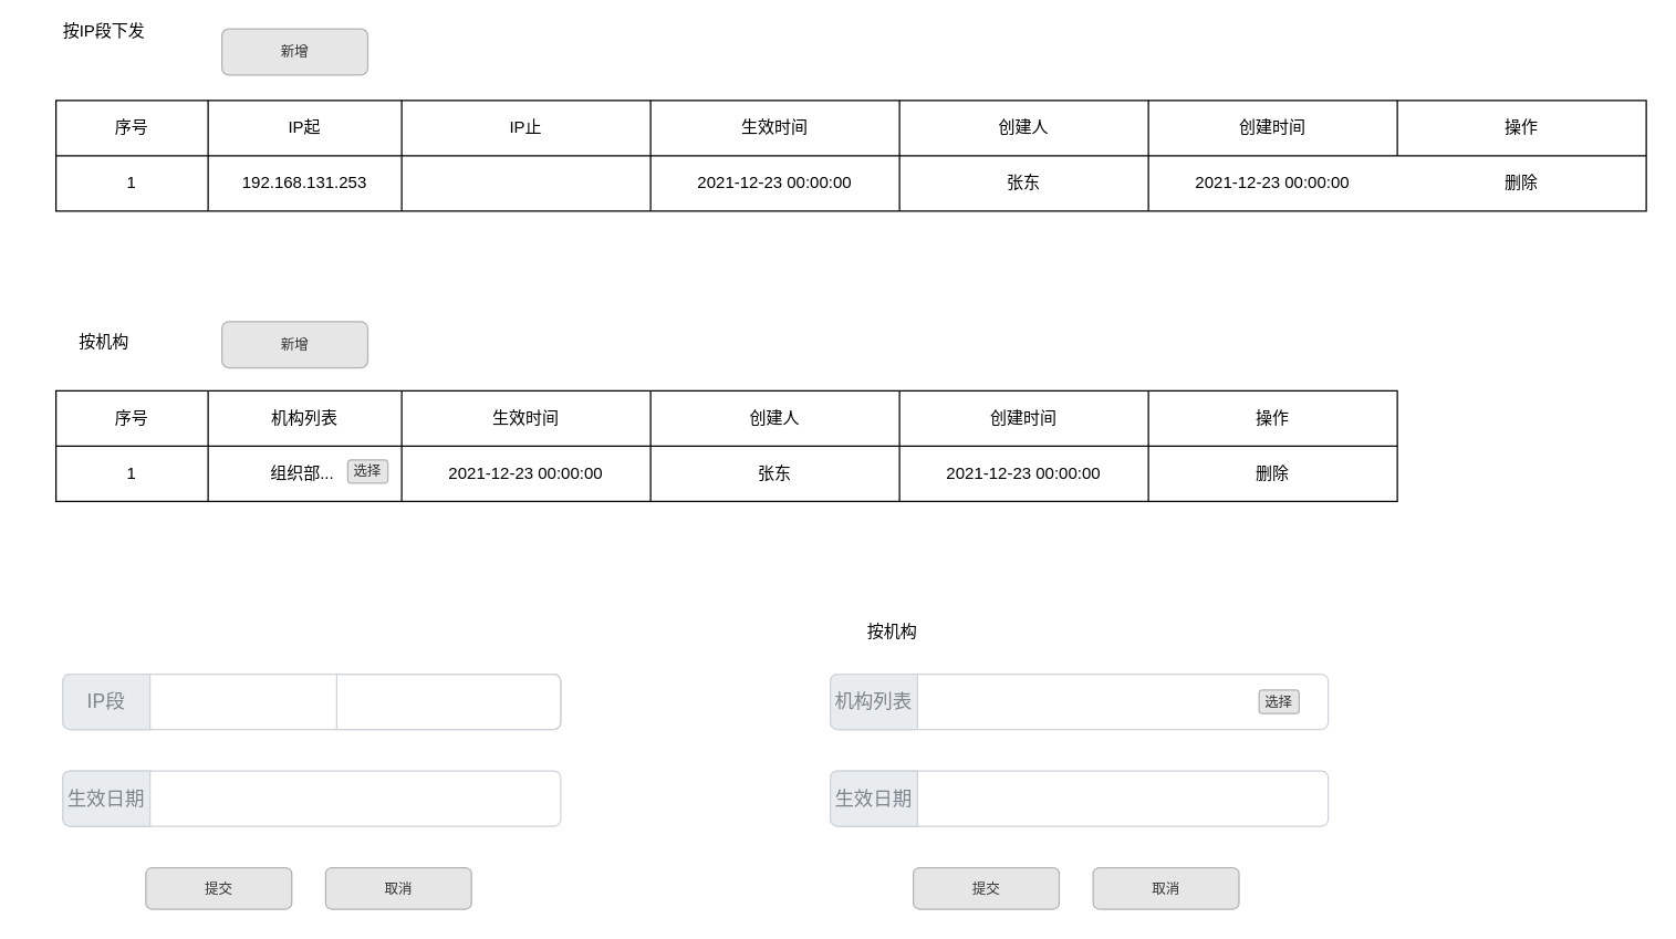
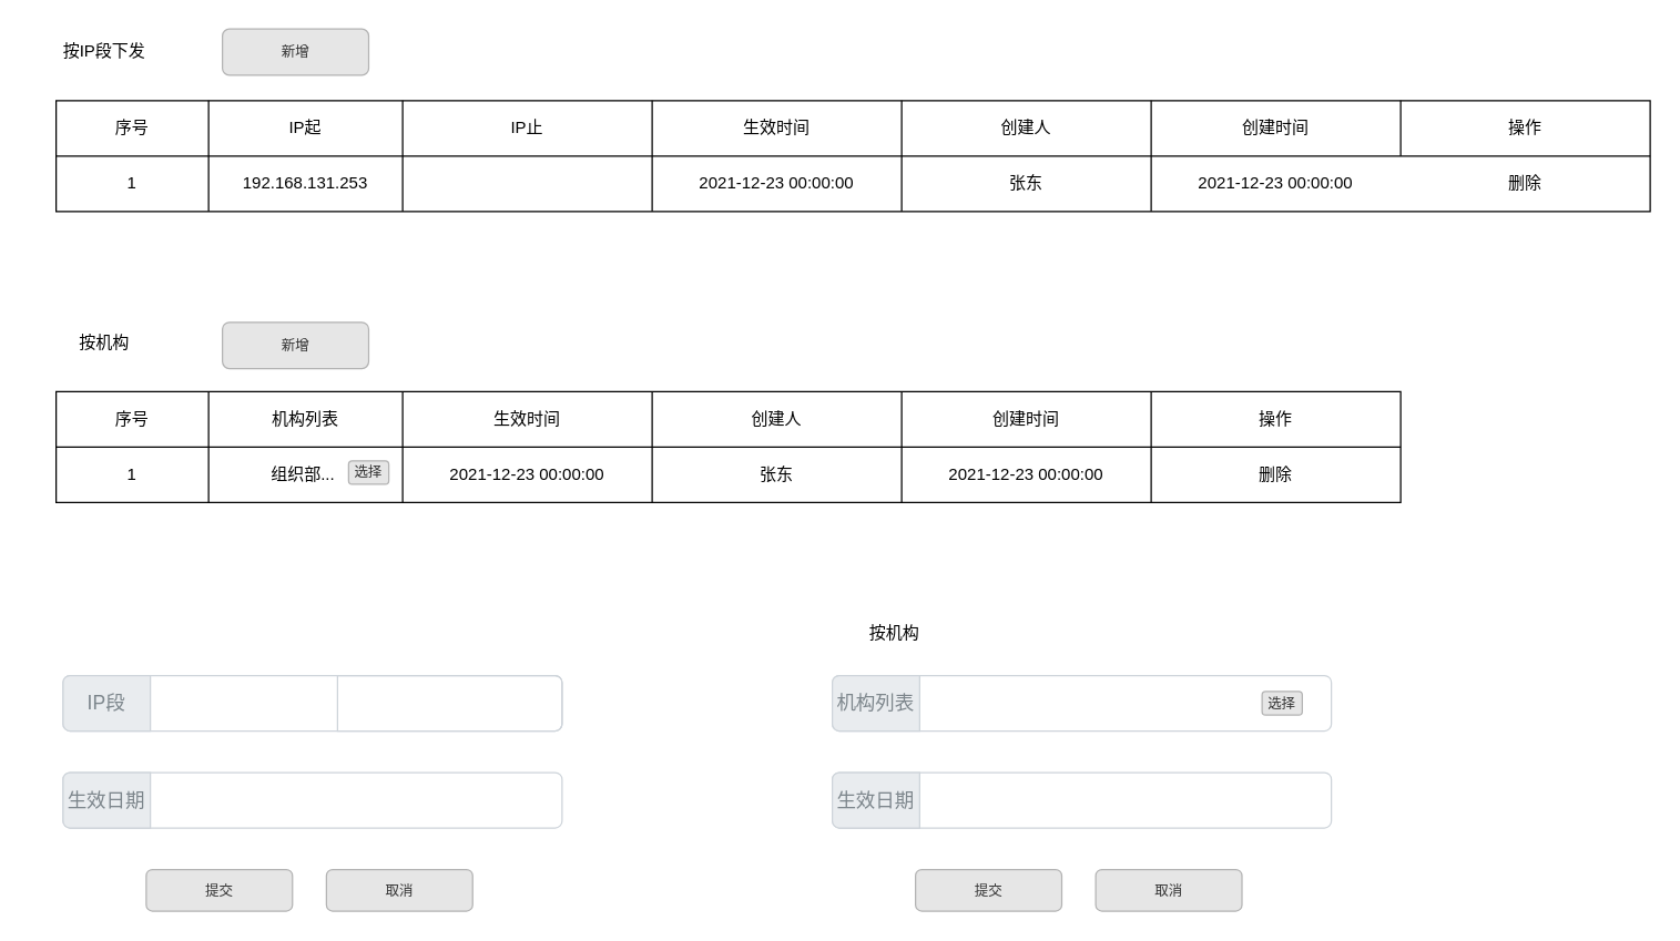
  <mxCell id="0" />
  <mxCell id="1" parent="0" />
- <mxCell id="2" value="按IP段下发" style="text;html=1;strokeColor=none;fillColor=none;align=center;verticalAlign=middle;whiteSpace=wrap;rounded=0;" vertex="1" parent="1"><mxGeometry x="20" y="7" width="110" height="30" as="geometry" /></mxCell>
+ <mxCell id="2" value="按IP段下发" style="text;html=1;strokeColor=none;fillColor=none;align=center;verticalAlign=middle;whiteSpace=wrap;rounded=0;" vertex="1" parent="1"><mxGeometry x="20" y="22" width="110" height="30" as="geometry" /></mxCell>
  <mxCell id="3" value="新增" style="rounded=1;html=1;shadow=0;dashed=0;whiteSpace=wrap;fontSize=10;fillColor=#E6E6E6;align=center;strokeColor=#B3B3B3;fontColor=#333333;" vertex="1" parent="1"><mxGeometry x="160" y="20.28" width="105.5" height="33.44" as="geometry" /></mxCell>
  <mxCell id="4" value="按机构" style="text;html=1;strokeColor=none;fillColor=none;align=center;verticalAlign=middle;whiteSpace=wrap;rounded=0;" vertex="1" parent="1"><mxGeometry x="45" y="232" width="60" height="30" as="geometry" /></mxCell>
  <mxCell id="5" value="新增" style="rounded=1;html=1;shadow=0;dashed=0;whiteSpace=wrap;fontSize=10;fillColor=#E6E6E6;align=center;strokeColor=#B3B3B3;fontColor=#333333;" vertex="1" parent="1"><mxGeometry x="160" y="232" width="105.5" height="33.44" as="geometry" /></mxCell>
  <mxCell id="6" value="" style="shape=table;html=1;whiteSpace=wrap;startSize=0;container=1;collapsible=0;childLayout=tableLayout;" vertex="1" parent="1"><mxGeometry x="40" y="72" width="1150" height="80" as="geometry" /></mxCell>
  <mxCell id="7" value="" style="shape=partialRectangle;html=1;whiteSpace=wrap;collapsible=0;dropTarget=0;pointerEvents=0;fillColor=none;top=0;left=0;bottom=0;right=0;points=[[0,0.5],[1,0.5]];portConstraint=eastwest;" vertex="1" parent="6"><mxGeometry width="1150" height="40" as="geometry" /></mxCell>
  <mxCell id="8" value="序号" style="shape=partialRectangle;html=1;whiteSpace=wrap;connectable=0;fillColor=none;top=0;left=0;bottom=0;right=0;overflow=hidden;pointerEvents=1;" vertex="1" parent="7"><mxGeometry width="110" height="40" as="geometry"><mxRectangle width="110" height="40" as="alternateBounds" /></mxGeometry></mxCell>
  <mxCell id="9" value="IP起" style="shape=partialRectangle;html=1;whiteSpace=wrap;connectable=0;fillColor=none;top=0;left=0;bottom=0;right=0;overflow=hidden;pointerEvents=1;" vertex="1" parent="7"><mxGeometry x="110" width="140" height="40" as="geometry"><mxRectangle width="140" height="40" as="alternateBounds" /></mxGeometry></mxCell>
  <mxCell id="10" value="IP止" style="shape=partialRectangle;html=1;whiteSpace=wrap;connectable=0;fillColor=none;top=0;left=0;bottom=0;right=0;overflow=hidden;pointerEvents=1;" vertex="1" parent="7"><mxGeometry x="250" width="180" height="40" as="geometry"><mxRectangle width="180" height="40" as="alternateBounds" /></mxGeometry></mxCell>
  <mxCell id="11" value="生效时间" style="shape=partialRectangle;html=1;whiteSpace=wrap;connectable=0;fillColor=none;top=0;left=0;bottom=0;right=0;overflow=hidden;pointerEvents=1;" vertex="1" parent="7"><mxGeometry x="430" width="180" height="40" as="geometry"><mxRectangle width="180" height="40" as="alternateBounds" /></mxGeometry></mxCell>
  <mxCell id="12" value="创建人" style="shape=partialRectangle;html=1;whiteSpace=wrap;connectable=0;fillColor=none;top=0;left=0;bottom=0;right=0;overflow=hidden;pointerEvents=1;" vertex="1" parent="7"><mxGeometry x="610" width="180" height="40" as="geometry"><mxRectangle width="180" height="40" as="alternateBounds" /></mxGeometry></mxCell>
  <mxCell id="13" value="创建时间" style="shape=partialRectangle;html=1;whiteSpace=wrap;connectable=0;fillColor=none;top=0;left=0;bottom=0;right=0;overflow=hidden;pointerEvents=1;" vertex="1" parent="7"><mxGeometry x="790" width="180" height="40" as="geometry"><mxRectangle width="180" height="40" as="alternateBounds" /></mxGeometry></mxCell>
  <mxCell id="14" value="操作" style="shape=partialRectangle;html=1;whiteSpace=wrap;connectable=0;fillColor=none;top=0;left=0;bottom=0;right=0;overflow=hidden;pointerEvents=1;" vertex="1" parent="7"><mxGeometry x="970" width="180" height="40" as="geometry"><mxRectangle width="180" height="40" as="alternateBounds" /></mxGeometry></mxCell>
  <mxCell id="15" value="" style="shape=partialRectangle;html=1;whiteSpace=wrap;collapsible=0;dropTarget=0;pointerEvents=0;fillColor=none;top=0;left=0;bottom=0;right=0;points=[[0,0.5],[1,0.5]];portConstraint=eastwest;" vertex="1" parent="6"><mxGeometry y="40" width="1150" height="40" as="geometry" /></mxCell>
  <mxCell id="16" value="1" style="shape=partialRectangle;html=1;whiteSpace=wrap;connectable=0;fillColor=none;top=0;left=0;bottom=0;right=0;overflow=hidden;pointerEvents=1;" vertex="1" parent="15"><mxGeometry width="110" height="40" as="geometry"><mxRectangle width="110" height="40" as="alternateBounds" /></mxGeometry></mxCell>
  <mxCell id="17" value="192.168.131.253" style="shape=partialRectangle;html=1;whiteSpace=wrap;connectable=0;fillColor=none;top=0;left=0;bottom=0;right=0;overflow=hidden;pointerEvents=1;" vertex="1" parent="15"><mxGeometry x="110" width="140" height="40" as="geometry"><mxRectangle width="140" height="40" as="alternateBounds" /></mxGeometry></mxCell>
  <mxCell id="18" value="2021-12-23 00:00:00" style="shape=partialRectangle;html=1;whiteSpace=wrap;connectable=0;fillColor=none;top=0;left=0;bottom=0;right=0;overflow=hidden;pointerEvents=1;" vertex="1" parent="15"><mxGeometry x="430" width="180" height="40" as="geometry"><mxRectangle width="180" height="40" as="alternateBounds" /></mxGeometry></mxCell>
  <mxCell id="19" value="张东" style="shape=partialRectangle;html=1;whiteSpace=wrap;connectable=0;fillColor=none;top=0;left=0;bottom=0;right=0;overflow=hidden;pointerEvents=1;" vertex="1" parent="15"><mxGeometry x="610" width="180" height="40" as="geometry"><mxRectangle width="180" height="40" as="alternateBounds" /></mxGeometry></mxCell>
  <mxCell id="20" value="&lt;span&gt;2021-12-23 00:00:00&lt;/span&gt;" style="shape=partialRectangle;html=1;whiteSpace=wrap;connectable=0;fillColor=none;top=0;left=0;bottom=0;right=0;overflow=hidden;pointerEvents=1;" vertex="1" parent="15"><mxGeometry x="790" width="180" height="40" as="geometry"><mxRectangle width="180" height="40" as="alternateBounds" /></mxGeometry></mxCell>
  <mxCell id="21" value="删除" style="shape=partialRectangle;html=1;whiteSpace=wrap;connectable=0;fillColor=none;top=0;left=0;bottom=0;right=0;overflow=hidden;pointerEvents=1;" vertex="1" parent="15"><mxGeometry x="970" width="180" height="40" as="geometry"><mxRectangle width="180" height="40" as="alternateBounds" /></mxGeometry></mxCell>
  <mxCell id="22" value="" style="shape=table;html=1;whiteSpace=wrap;startSize=0;container=1;collapsible=0;childLayout=tableLayout;" vertex="1" parent="1"><mxGeometry x="40" y="282" width="970" height="80" as="geometry" /></mxCell>
  <mxCell id="23" value="" style="shape=partialRectangle;html=1;whiteSpace=wrap;collapsible=0;dropTarget=0;pointerEvents=0;fillColor=none;top=0;left=0;bottom=0;right=0;points=[[0,0.5],[1,0.5]];portConstraint=eastwest;" vertex="1" parent="22"><mxGeometry width="970" height="40" as="geometry" /></mxCell>
  <mxCell id="24" value="序号" style="shape=partialRectangle;html=1;whiteSpace=wrap;connectable=0;fillColor=none;top=0;left=0;bottom=0;right=0;overflow=hidden;pointerEvents=1;" vertex="1" parent="23"><mxGeometry width="110" height="40" as="geometry"><mxRectangle width="110" height="40" as="alternateBounds" /></mxGeometry></mxCell>
  <mxCell id="25" value="机构列表" style="shape=partialRectangle;html=1;whiteSpace=wrap;connectable=0;fillColor=none;top=0;left=0;bottom=0;right=0;overflow=hidden;pointerEvents=1;" vertex="1" parent="23"><mxGeometry x="110" width="140" height="40" as="geometry"><mxRectangle width="140" height="40" as="alternateBounds" /></mxGeometry></mxCell>
  <mxCell id="26" value="生效时间" style="shape=partialRectangle;html=1;whiteSpace=wrap;connectable=0;fillColor=none;top=0;left=0;bottom=0;right=0;overflow=hidden;pointerEvents=1;" vertex="1" parent="23"><mxGeometry x="250" width="180" height="40" as="geometry"><mxRectangle width="180" height="40" as="alternateBounds" /></mxGeometry></mxCell>
  <mxCell id="27" value="&lt;span&gt;创建人&lt;/span&gt;" style="shape=partialRectangle;html=1;whiteSpace=wrap;connectable=0;fillColor=none;top=0;left=0;bottom=0;right=0;overflow=hidden;pointerEvents=1;" vertex="1" parent="23"><mxGeometry x="430" width="180" height="40" as="geometry"><mxRectangle width="180" height="40" as="alternateBounds" /></mxGeometry></mxCell>
  <mxCell id="28" value="&lt;span&gt;创建时间&lt;/span&gt;" style="shape=partialRectangle;html=1;whiteSpace=wrap;connectable=0;fillColor=none;top=0;left=0;bottom=0;right=0;overflow=hidden;pointerEvents=1;" vertex="1" parent="23"><mxGeometry x="610" width="180" height="40" as="geometry"><mxRectangle width="180" height="40" as="alternateBounds" /></mxGeometry></mxCell>
  <mxCell id="29" value="操作" style="shape=partialRectangle;html=1;whiteSpace=wrap;connectable=0;fillColor=none;top=0;left=0;bottom=0;right=0;overflow=hidden;pointerEvents=1;" vertex="1" parent="23"><mxGeometry x="790" width="180" height="40" as="geometry"><mxRectangle width="180" height="40" as="alternateBounds" /></mxGeometry></mxCell>
  <mxCell id="30" value="" style="shape=partialRectangle;html=1;whiteSpace=wrap;collapsible=0;dropTarget=0;pointerEvents=0;fillColor=none;top=0;left=0;bottom=0;right=0;points=[[0,0.5],[1,0.5]];portConstraint=eastwest;" vertex="1" parent="22"><mxGeometry y="40" width="970" height="40" as="geometry" /></mxCell>
  <mxCell id="31" value="1" style="shape=partialRectangle;html=1;whiteSpace=wrap;connectable=0;fillColor=none;top=0;left=0;bottom=0;right=0;overflow=hidden;pointerEvents=1;" vertex="1" parent="30"><mxGeometry width="110" height="40" as="geometry"><mxRectangle width="110" height="40" as="alternateBounds" /></mxGeometry></mxCell>
  <mxCell id="32" value="组织部...&amp;nbsp;" style="shape=partialRectangle;html=1;whiteSpace=wrap;connectable=0;fillColor=none;top=0;left=0;bottom=0;right=0;overflow=hidden;pointerEvents=1;" vertex="1" parent="30"><mxGeometry x="110" width="140" height="40" as="geometry"><mxRectangle width="140" height="40" as="alternateBounds" /></mxGeometry></mxCell>
  <mxCell id="33" value="2021-12-23 00:00:00" style="shape=partialRectangle;html=1;whiteSpace=wrap;connectable=0;fillColor=none;top=0;left=0;bottom=0;right=0;overflow=hidden;pointerEvents=1;" vertex="1" parent="30"><mxGeometry x="250" width="180" height="40" as="geometry"><mxRectangle width="180" height="40" as="alternateBounds" /></mxGeometry></mxCell>
  <mxCell id="34" value="&lt;span&gt;张东&lt;/span&gt;" style="shape=partialRectangle;html=1;whiteSpace=wrap;connectable=0;fillColor=none;top=0;left=0;bottom=0;right=0;overflow=hidden;pointerEvents=1;" vertex="1" parent="30"><mxGeometry x="430" width="180" height="40" as="geometry"><mxRectangle width="180" height="40" as="alternateBounds" /></mxGeometry></mxCell>
  <mxCell id="35" value="&lt;span&gt;2021-12-23 00:00:00&lt;/span&gt;" style="shape=partialRectangle;html=1;whiteSpace=wrap;connectable=0;fillColor=none;top=0;left=0;bottom=0;right=0;overflow=hidden;pointerEvents=1;" vertex="1" parent="30"><mxGeometry x="610" width="180" height="40" as="geometry"><mxRectangle width="180" height="40" as="alternateBounds" /></mxGeometry></mxCell>
  <mxCell id="36" value="删除" style="shape=partialRectangle;html=1;whiteSpace=wrap;connectable=0;fillColor=none;top=0;left=0;bottom=0;right=0;overflow=hidden;pointerEvents=1;" vertex="1" parent="30"><mxGeometry x="790" width="180" height="40" as="geometry"><mxRectangle width="180" height="40" as="alternateBounds" /></mxGeometry></mxCell>
  <mxCell id="37" value="选择" style="rounded=1;html=1;shadow=0;dashed=0;whiteSpace=wrap;fontSize=10;fillColor=#E6E6E6;align=center;strokeColor=#B3B3B3;fontColor=#333333;" vertex="1" parent="1"><mxGeometry x="251" y="332" width="29" height="16.88" as="geometry" /></mxCell>
  <mxCell id="38" value="" style="html=1;shadow=0;dashed=0;shape=mxgraph.bootstrap.rrect;rSize=5;strokeColor=#CED4DA;html=1;whiteSpace=wrap;fillColor=#FFFFFF;fontColor=#7D868C;align=left;spacing=15;spacingLeft=40;fontSize=14;" vertex="1" parent="1"><mxGeometry x="45" y="487" width="360" height="40" as="geometry" /></mxCell>
  <mxCell id="39" value="IP段" style="html=1;shadow=0;dashed=0;shape=mxgraph.bootstrap.leftButton;strokeColor=inherit;gradientColor=inherit;fontColor=inherit;fillColor=#E9ECEF;rSize=5;perimeter=none;whiteSpace=wrap;resizeHeight=1;fontSize=14;" vertex="1" parent="38"><mxGeometry width="63" height="40" as="geometry" /></mxCell>
  <mxCell id="40" value="" style="html=1;shadow=0;dashed=0;shape=mxgraph.bootstrap.rightButton;strokeColor=inherit;gradientColor=inherit;fontColor=inherit;fillColor=none;rSize=5;perimeter=none;whiteSpace=wrap;resizeHeight=1;fontSize=14;" vertex="1" parent="38"><mxGeometry x="1" width="162" height="40" relative="1" as="geometry"><mxPoint x="-162" as="offset" /></mxGeometry></mxCell>
  <mxCell id="41" value="" style="html=1;shadow=0;dashed=0;shape=mxgraph.bootstrap.rrect;rSize=5;strokeColor=#CED4DA;html=1;whiteSpace=wrap;fillColor=#FFFFFF;fontColor=#7D868C;align=left;spacing=15;spacingLeft=40;fontSize=14;" vertex="1" parent="1"><mxGeometry x="45" y="557" width="360" height="40" as="geometry" /></mxCell>
  <mxCell id="42" value="生效日期" style="html=1;shadow=0;dashed=0;shape=mxgraph.bootstrap.leftButton;strokeColor=inherit;gradientColor=inherit;fontColor=inherit;fillColor=#E9ECEF;rSize=5;perimeter=none;whiteSpace=wrap;resizeHeight=1;fontSize=14;" vertex="1" parent="41"><mxGeometry width="63" height="40" as="geometry" /></mxCell>
  <mxCell id="43" value="" style="shape=image;html=1;verticalAlign=top;verticalLabelPosition=bottom;labelBackgroundColor=#ffffff;imageAspect=0;aspect=fixed;image=https://cdn2.iconfinder.com/data/icons/bitsies/128/Calendar-128.png" vertex="1" parent="41"><mxGeometry x="320" y="5" width="30" height="30" as="geometry" /></mxCell>
  <mxCell id="44" value="提交" style="rounded=1;html=1;shadow=0;dashed=0;whiteSpace=wrap;fontSize=10;fillColor=#E6E6E6;align=center;strokeColor=#B3B3B3;fontColor=#333333;" vertex="1" parent="1"><mxGeometry x="105" y="627" width="105.5" height="30" as="geometry" /></mxCell>
  <mxCell id="45" value="取消" style="rounded=1;html=1;shadow=0;dashed=0;whiteSpace=wrap;fontSize=10;fillColor=#E6E6E6;align=center;strokeColor=#B3B3B3;fontColor=#333333;" vertex="1" parent="1"><mxGeometry x="235" y="627" width="105.5" height="30" as="geometry" /></mxCell>
  <mxCell id="46" value="按机构" style="text;html=1;strokeColor=none;fillColor=none;align=center;verticalAlign=middle;whiteSpace=wrap;rounded=0;" vertex="1" parent="1"><mxGeometry x="590" y="442" width="110" height="30" as="geometry" /></mxCell>
  <mxCell id="47" value="" style="html=1;shadow=0;dashed=0;shape=mxgraph.bootstrap.rrect;rSize=5;strokeColor=#CED4DA;html=1;whiteSpace=wrap;fillColor=#FFFFFF;fontColor=#7D868C;align=left;spacing=15;spacingLeft=40;fontSize=14;" vertex="1" parent="1"><mxGeometry x="600" y="487" width="360" height="40" as="geometry" /></mxCell>
  <mxCell id="48" value="机构列表" style="html=1;shadow=0;dashed=0;shape=mxgraph.bootstrap.leftButton;strokeColor=inherit;gradientColor=inherit;fontColor=inherit;fillColor=#E9ECEF;rSize=5;perimeter=none;whiteSpace=wrap;resizeHeight=1;fontSize=14;" vertex="1" parent="47"><mxGeometry width="63" height="40" as="geometry" /></mxCell>
  <mxCell id="49" value="选择" style="rounded=1;html=1;shadow=0;dashed=0;whiteSpace=wrap;fontSize=10;fillColor=#E6E6E6;align=center;strokeColor=#B3B3B3;fontColor=#333333;" vertex="1" parent="47"><mxGeometry x="310" y="11.56" width="29" height="16.88" as="geometry" /></mxCell>
  <mxCell id="50" value="" style="html=1;shadow=0;dashed=0;shape=mxgraph.bootstrap.rrect;rSize=5;strokeColor=#CED4DA;html=1;whiteSpace=wrap;fillColor=#FFFFFF;fontColor=#7D868C;align=left;spacing=15;spacingLeft=40;fontSize=14;" vertex="1" parent="1"><mxGeometry x="600" y="557" width="360" height="40" as="geometry" /></mxCell>
  <mxCell id="51" value="生效日期" style="html=1;shadow=0;dashed=0;shape=mxgraph.bootstrap.leftButton;strokeColor=inherit;gradientColor=inherit;fontColor=inherit;fillColor=#E9ECEF;rSize=5;perimeter=none;whiteSpace=wrap;resizeHeight=1;fontSize=14;" vertex="1" parent="50"><mxGeometry width="63" height="40" as="geometry" /></mxCell>
  <mxCell id="52" value="" style="shape=image;html=1;verticalAlign=top;verticalLabelPosition=bottom;labelBackgroundColor=#ffffff;imageAspect=0;aspect=fixed;image=https://cdn2.iconfinder.com/data/icons/bitsies/128/Calendar-128.png" vertex="1" parent="50"><mxGeometry x="320" y="5" width="30" height="30" as="geometry" /></mxCell>
  <mxCell id="53" value="提交" style="rounded=1;html=1;shadow=0;dashed=0;whiteSpace=wrap;fontSize=10;fillColor=#E6E6E6;align=center;strokeColor=#B3B3B3;fontColor=#333333;" vertex="1" parent="1"><mxGeometry x="660" y="627" width="105.5" height="30" as="geometry" /></mxCell>
  <mxCell id="54" value="取消" style="rounded=1;html=1;shadow=0;dashed=0;whiteSpace=wrap;fontSize=10;fillColor=#E6E6E6;align=center;strokeColor=#B3B3B3;fontColor=#333333;" vertex="1" parent="1"><mxGeometry x="790" y="627" width="105.5" height="30" as="geometry" /></mxCell>
